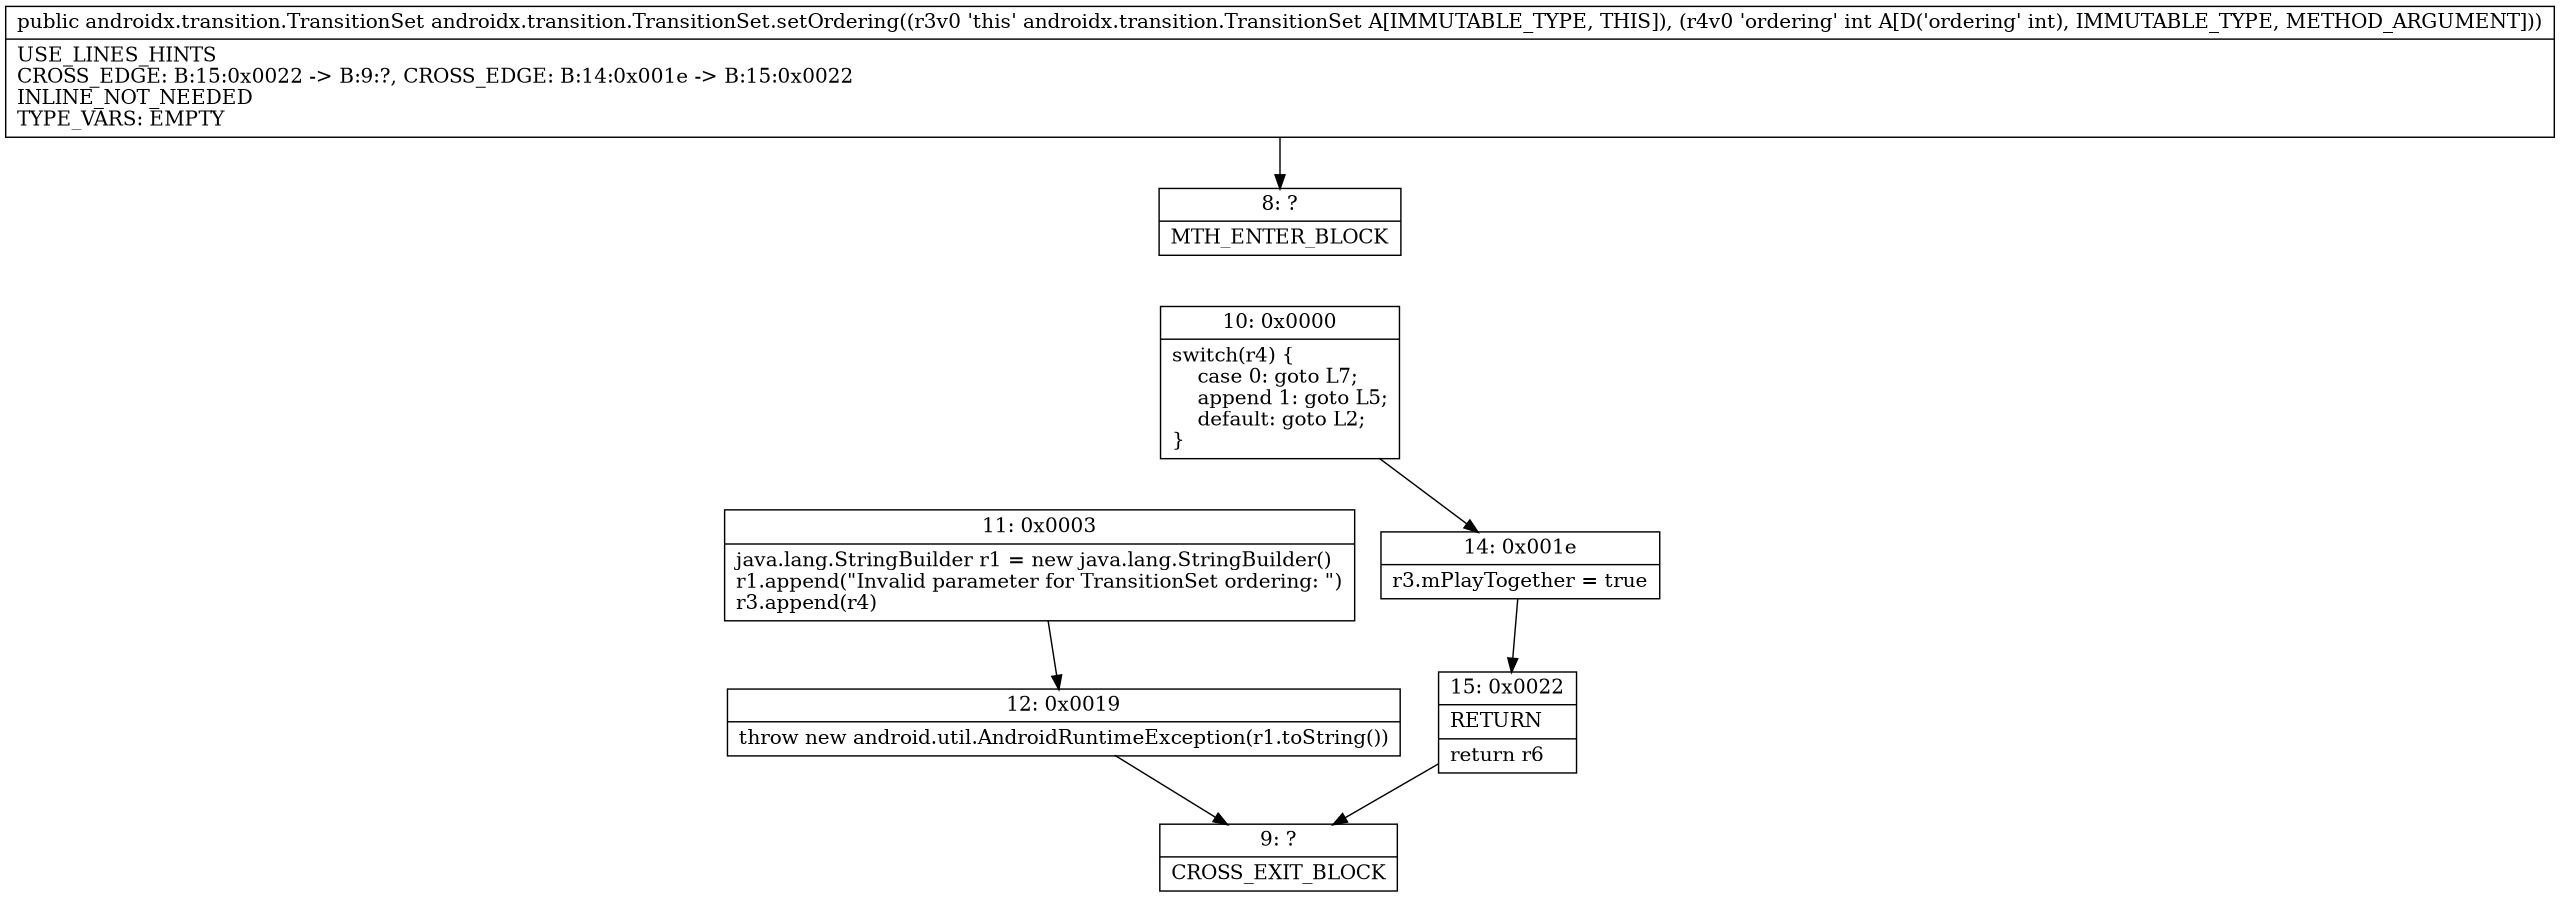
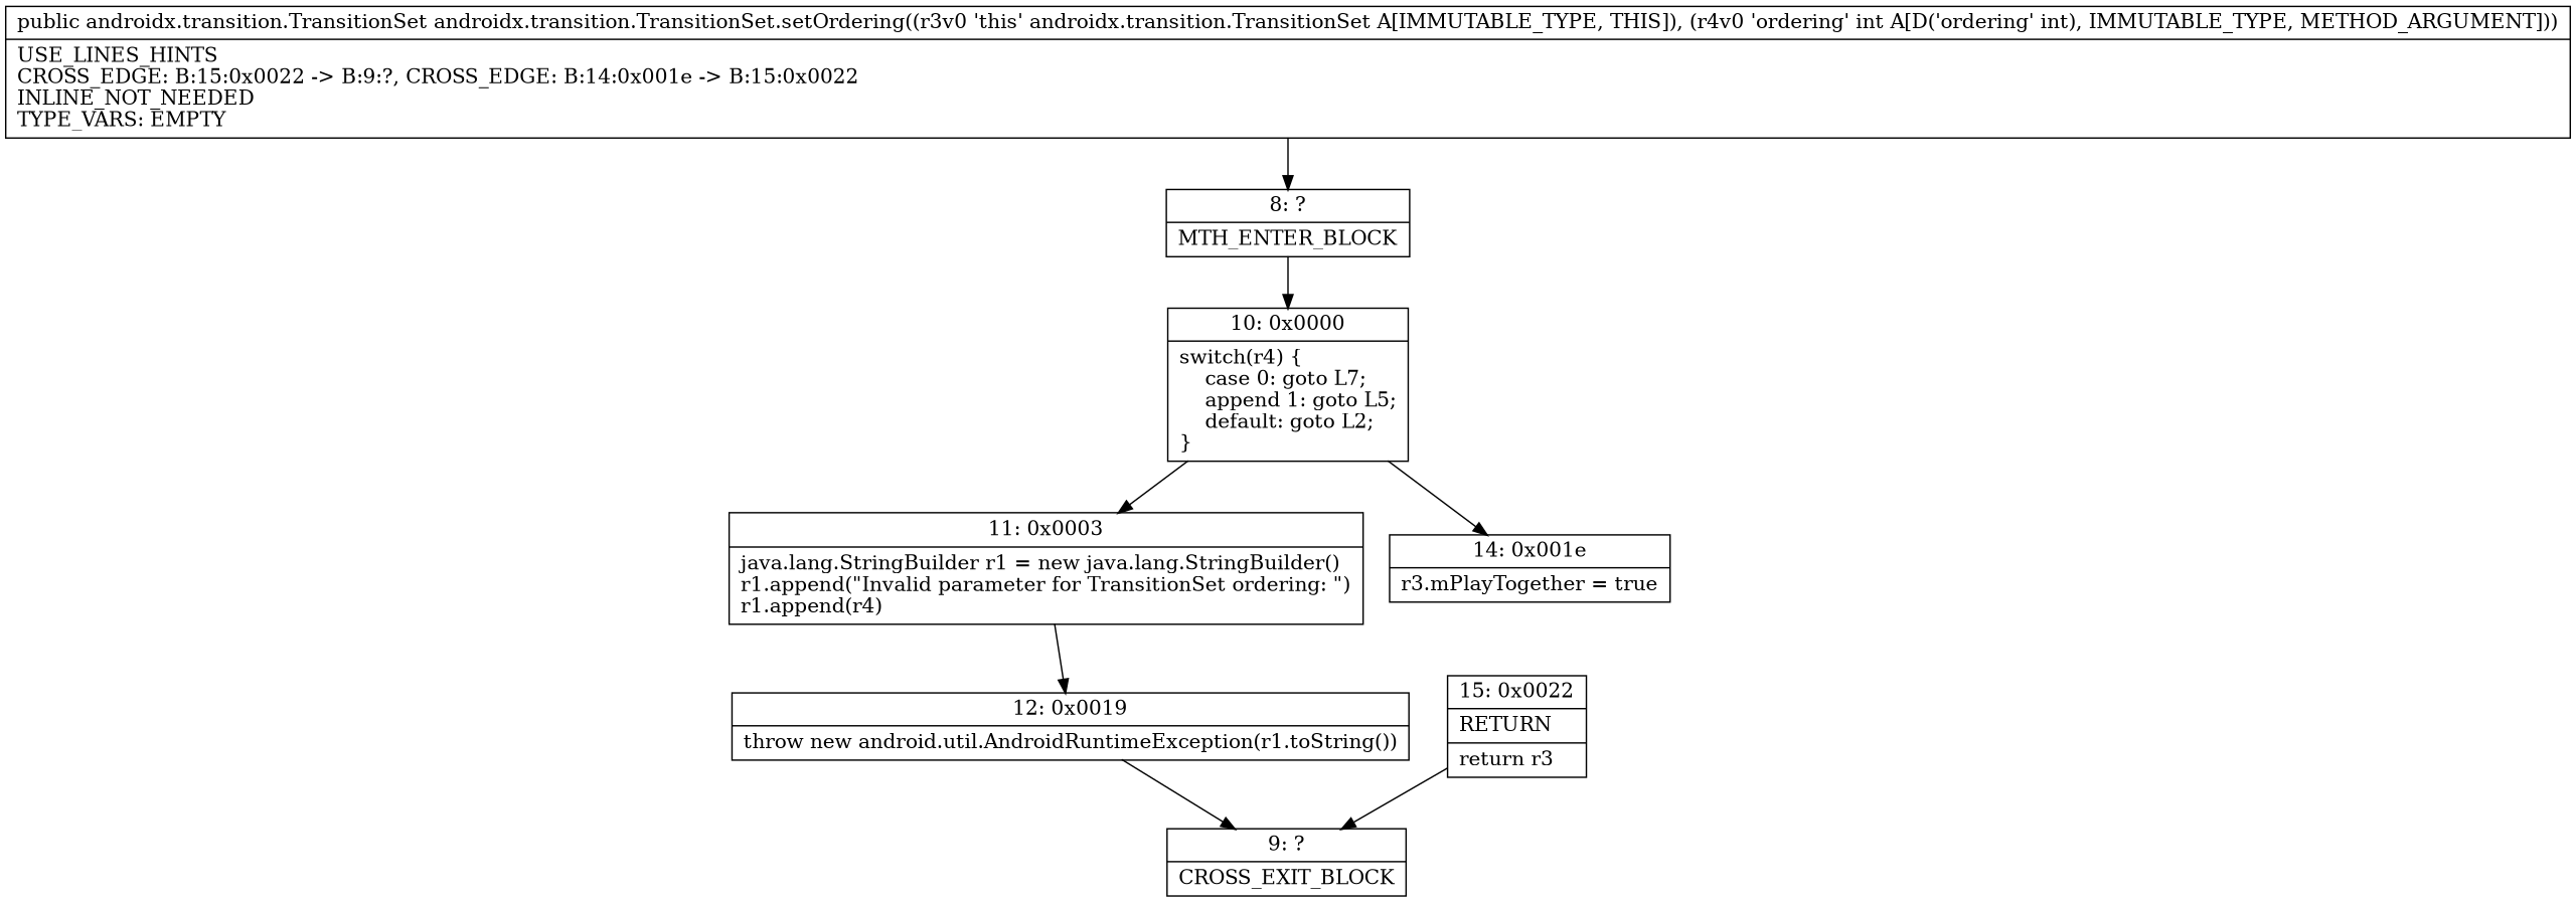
  digraph {
    node [shape=record]
    n1 [label="{8\:\ ?|MTH_ENTER_BLOCK\l}"]
    n2 [label="{10\:\ 0x0000|switch(r4) \{\l    case 0: goto L7;\l    append 1: goto L5;\l    default: goto L2;\l\}\l}"]
-   n3 [label="{11\:\ 0x0003|java.lang.StringBuilder r1 = new java.lang.StringBuilder()\lr1.append(\"Invalid parameter for TransitionSet ordering: \")\lr3.append(r4)\l}"]
+   n3 [label="{11\:\ 0x0003|java.lang.StringBuilder r1 = new java.lang.StringBuilder()\lr1.append(\"Invalid parameter for TransitionSet ordering: \")\lr1.append(r4)\l}"]
    n4 [label="{14\:\ 0x001e|r3.mPlayTogether = true\l}"]
    n5 [label="{12\:\ 0x0019|throw new android.util.AndroidRuntimeException(r1.toString())\l}"]
-   n6 [label="{15\:\ 0x0022|RETURN\l|return r6\l}"]
+   n6 [label="{15\:\ 0x0022|RETURN\l|return r3\l}"]
    n7 [label="{9\:\ ?|CROSS_EXIT_BLOCK\l}"]
    n8 [label="{public androidx.transition.TransitionSet androidx.transition.TransitionSet.setOrdering((r3v0 'this' androidx.transition.TransitionSet A[IMMUTABLE_TYPE, THIS]), (r4v0 'ordering' int A[D('ordering' int), IMMUTABLE_TYPE, METHOD_ARGUMENT]))  | USE_LINES_HINTS\lCROSS_EDGE: B:15:0x0022 \-\> B:9:?, CROSS_EDGE: B:14:0x001e \-\> B:15:0x0022\lINLINE_NOT_NEEDED\lTYPE_VARS: EMPTY\l}"]
+   n1 -> n2
+   n2 -> n3
    n2 -> n4
    n3 -> n5
-   n4 -> n6
    n5 -> n7
    n6 -> n7
    n8 -> n1
  }
